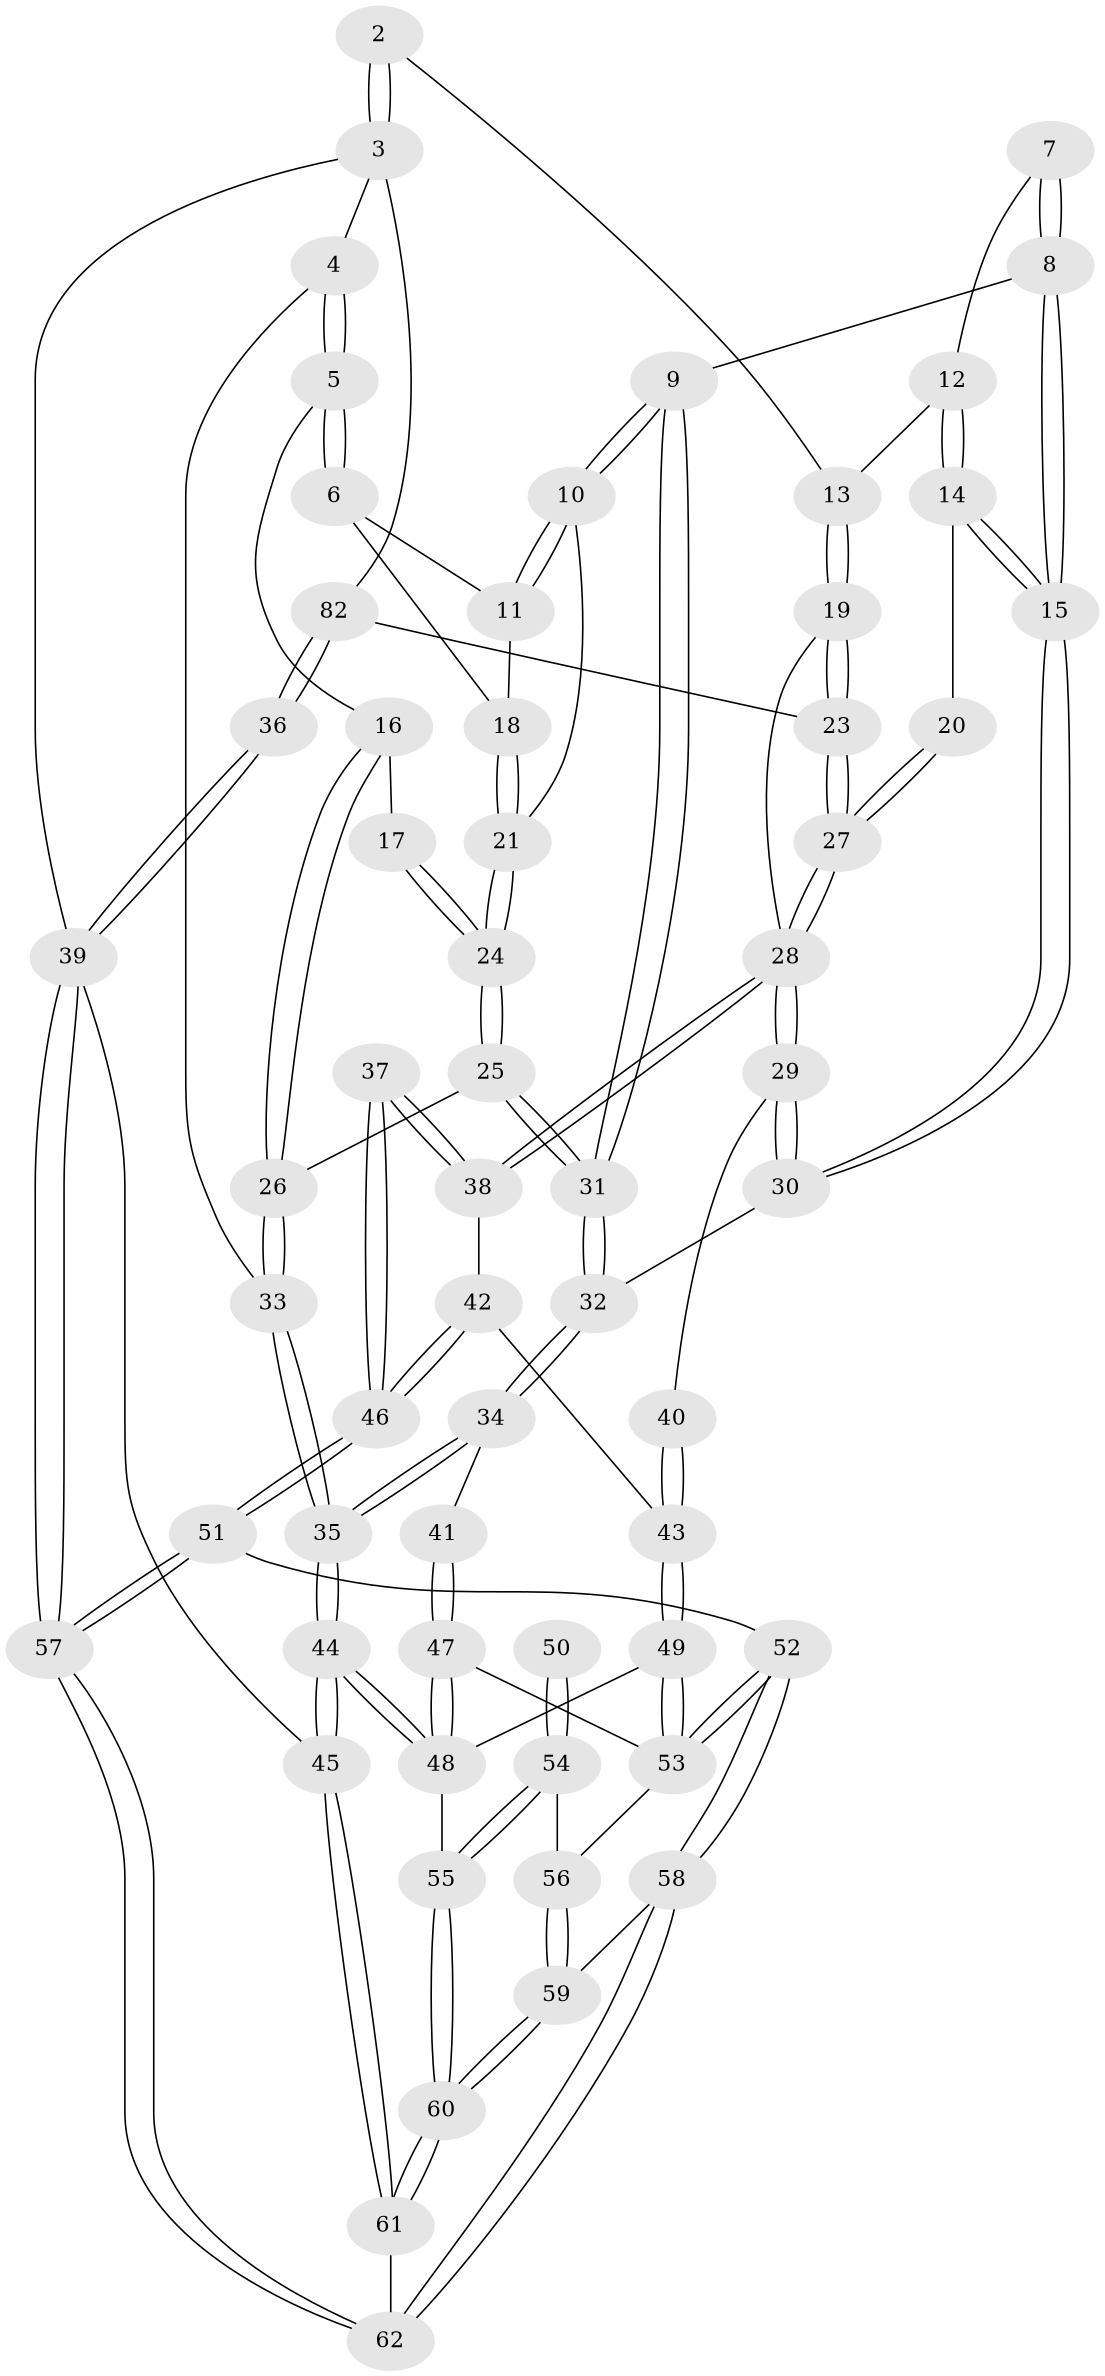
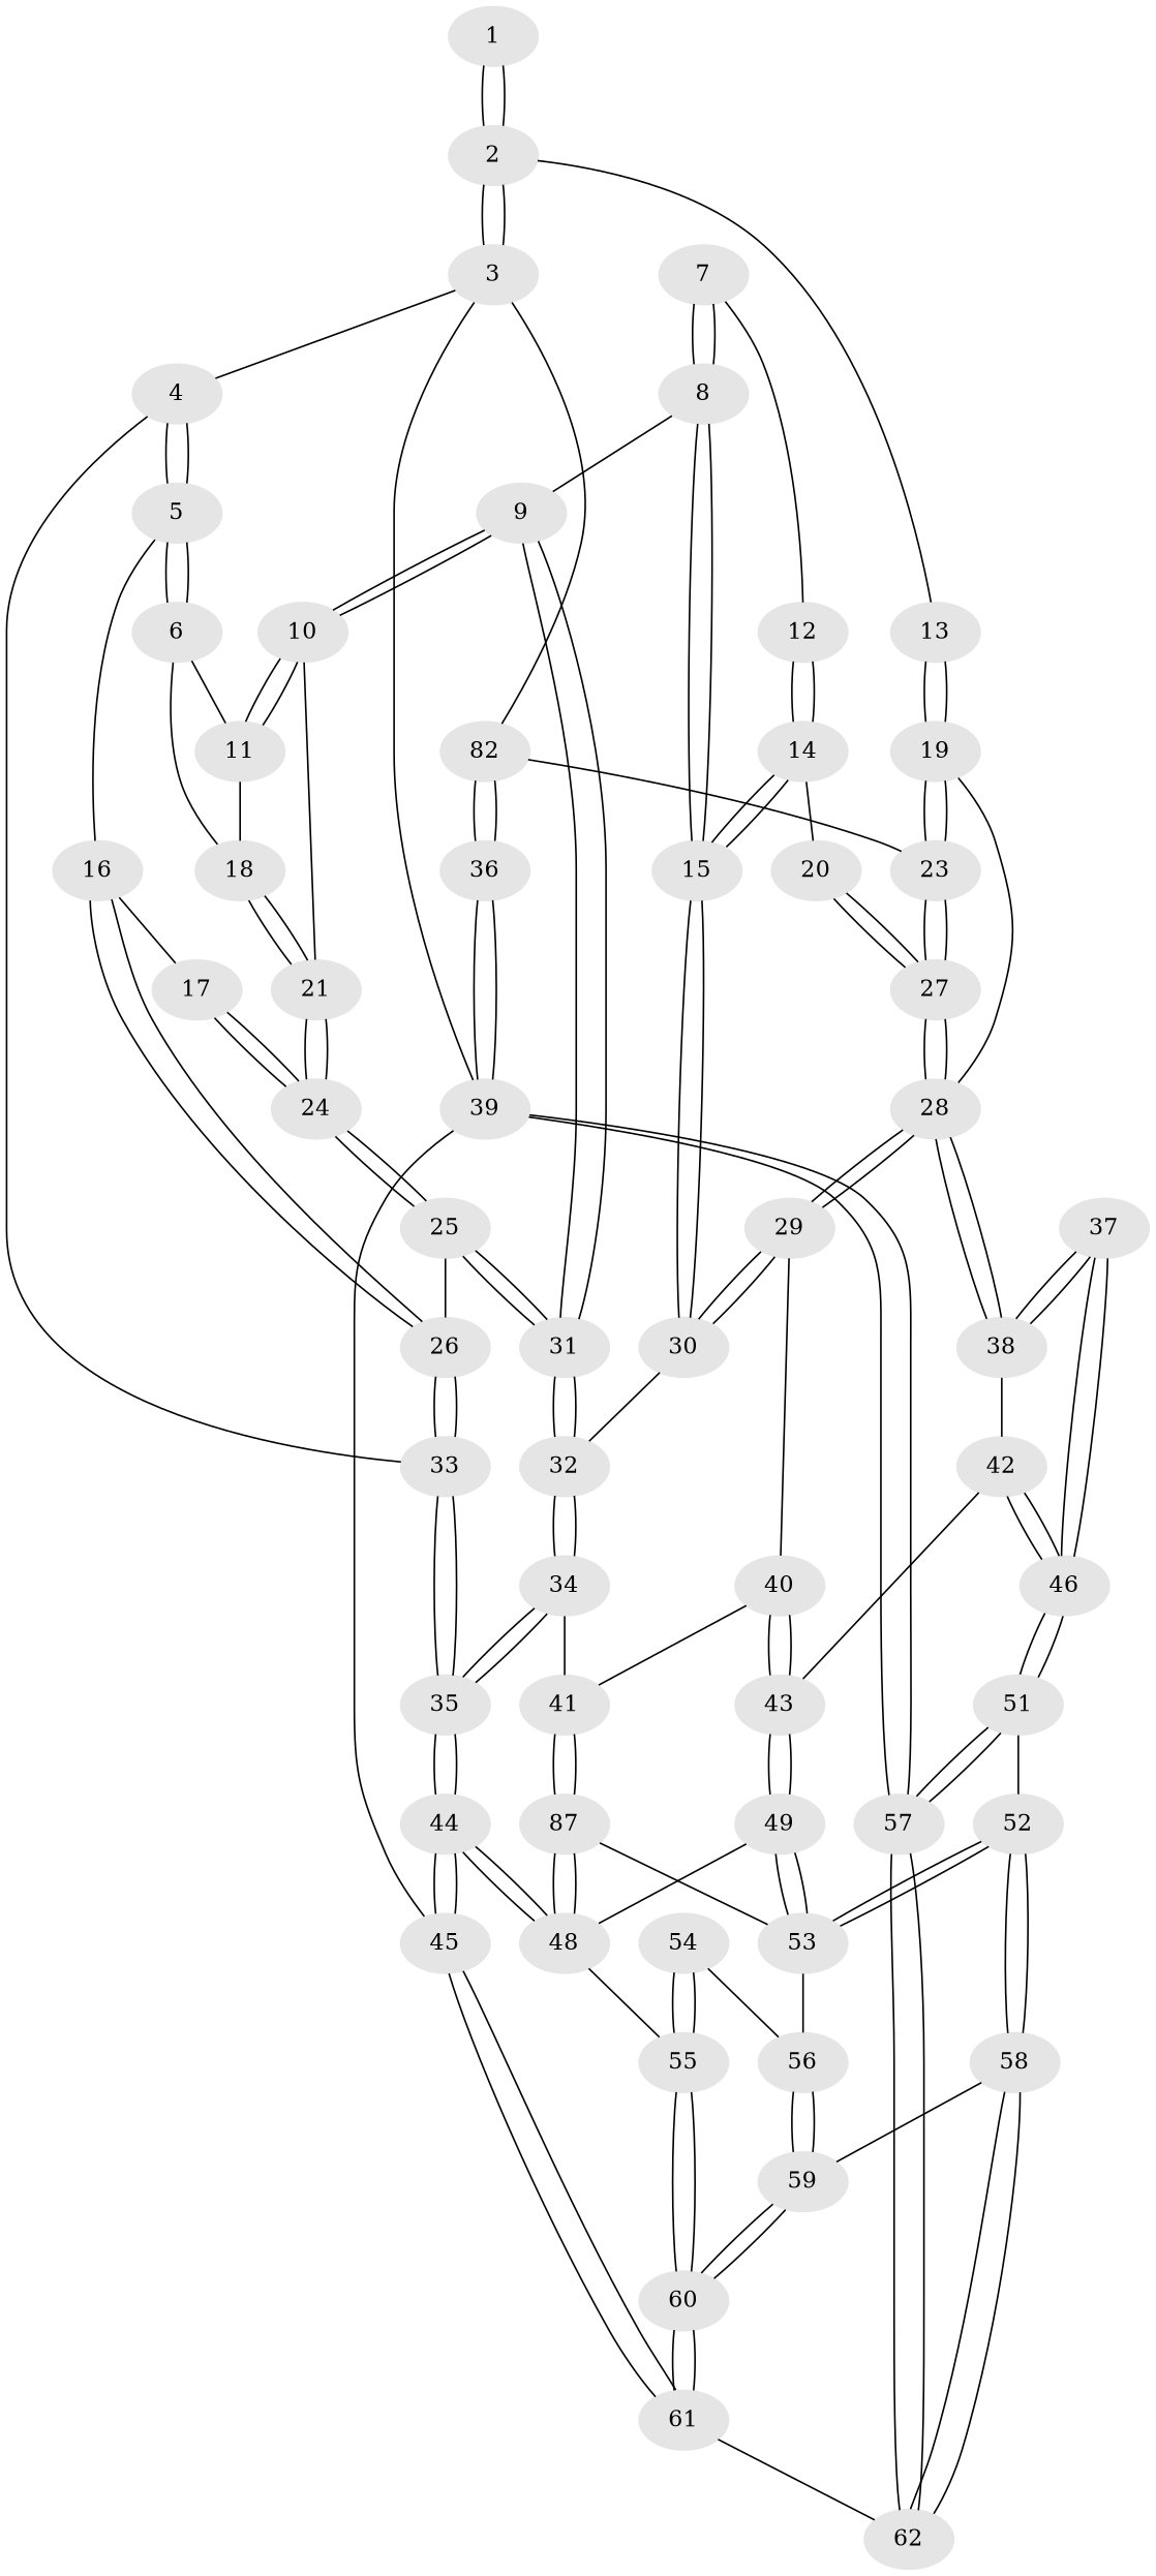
  graph {
    node [color=gray90 style=filled]
+   1
    2
    3
    13
    7
    8
    12
    4
    n9 [label=82]
    39
    19
    5
    33
    23
    36
    45
    57
    6
    16
    35
    61
    11
    18
    17
    26
    9
    15
    14
    10
    31
    30
    21
    32
    24
    20
    28
    27
    25
    29
    38
    40
    42
    41
    43
    34
    44
-   47
+   47 [label=87]
    48
    37
    46
    51
    62
    49
    53
    55
    52
-   50
    54
    60
    56
    58
    59
+   1 -- 2
+   1 -- 2
    2 -- 3
    2 -- 3
    2 -- 13
    3 -- 4
    3 -- n9
    3 -- 39
    13 -- 19
    13 -- 19
    7 -- 8
    7 -- 8
    7 -- 12
    8 -- 9
    8 -- 15
    8 -- 15
-   12 -- 13
    12 -- 14
    12 -- 14
    4 -- 5
    4 -- 5
    4 -- 33
    n9 -- 23
    n9 -- 36
    n9 -- 36
    39 -- 45
    39 -- 57
    39 -- 57
    19 -- 23
    19 -- 23
    19 -- 28
    5 -- 6
    5 -- 6
    5 -- 16
    33 -- 35
    33 -- 35
    23 -- 27
    23 -- 27
    36 -- 39
    36 -- 39
    45 -- 61
    45 -- 61
    57 -- 62
    57 -- 62
    6 -- 11
    6 -- 18
    16 -- 17
    16 -- 26
    16 -- 26
    35 -- 44
    35 -- 44
    61 -- 62
    11 -- 18
    18 -- 21
    18 -- 21
    17 -- 24
    17 -- 24
    26 -- 33
    26 -- 33
    9 -- 10
    9 -- 10
    9 -- 31
    9 -- 31
    15 -- 30
    15 -- 30
    14 -- 15
    14 -- 15
    14 -- 20
    10 -- 11
    10 -- 11
    10 -- 21
    31 -- 32
    31 -- 32
    30 -- 32
    21 -- 24
    21 -- 24
    32 -- 34
    32 -- 34
    24 -- 25
    24 -- 25
    20 -- 27
    20 -- 27
    28 -- 29
    28 -- 29
    28 -- 38
    28 -- 38
    27 -- 28
    27 -- 28
    25 -- 26
    25 -- 31
    25 -- 31
    29 -- 30
    29 -- 30
    29 -- 40
    38 -- 42
+   40 -- 41
    40 -- 43
    40 -- 43
    42 -- 43
    42 -- 46
    42 -- 46
    41 -- 47
    41 -- 47
    43 -- 49
    43 -- 49
    34 -- 35
    34 -- 35
    34 -- 41
    44 -- 45
    44 -- 45
    44 -- 48
    44 -- 48
    47 -- 48
    47 -- 48
    47 -- 53
    48 -- 55
    37 -- 38
    37 -- 38
    37 -- 46
    37 -- 46
    46 -- 51
    46 -- 51
    51 -- 57
    51 -- 57
    51 -- 52
    49 -- 48
    49 -- 53
    49 -- 53
    53 -- 56
    55 -- 60
    55 -- 60
    52 -- 53
    52 -- 53
    52 -- 58
    52 -- 58
-   50 -- 54
-   50 -- 54
    54 -- 55
    54 -- 55
    54 -- 56
    60 -- 61
    60 -- 61
    56 -- 59
    56 -- 59
    58 -- 62
    58 -- 62
    58 -- 59
    59 -- 60
    59 -- 60
  }
